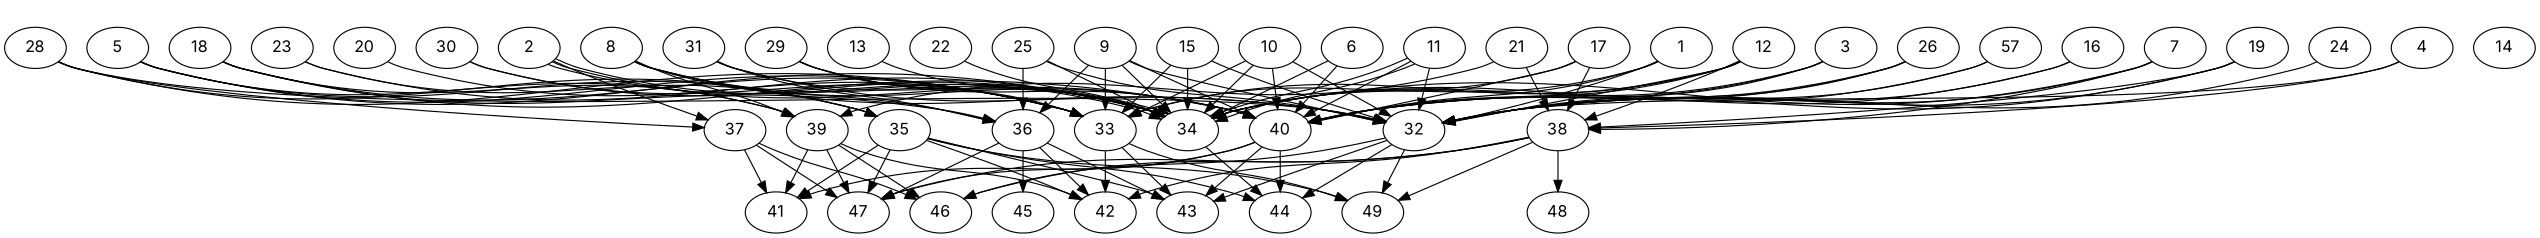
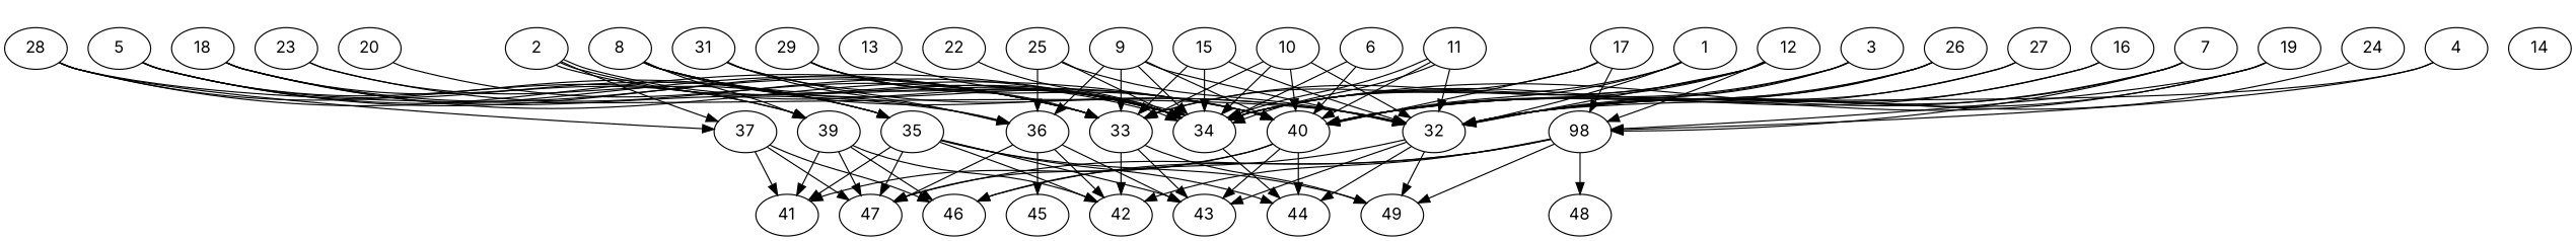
  digraph {
    fontname=Inter
    node [alpha=0.08 fontname=Inter]
    edge [fontname=Inter]
    1 [expect_size=345776486568736640]
    32 [alpha=0.03 expect_size=394904200689223104]
    34 [alpha=0.16 expect_size=21878563980563144]
    40 [alpha=0.04 expect_size=65329146771272728]
    43 [alpha=0.10 expect_size=719458368749568000000]
    44 [expect_size=5092862582081418]
    46 [alpha=0.19 expect_size=1040117867866012032]
    49 [alpha=0.12 expect_size=1078809333859780395008]
    41 [alpha=0.02 expect_size=314469971430060589056]
    47 [alpha=0.07 expect_size=113559978596257056]
    2 [alpha=0.19 expect_size=1936828321402229620736]
    37 [expect_size=2056377968146597]
    3 [alpha=0.04 expect_size=1593511056516632320]
    4 [alpha=0.14 expect_size=29389464008000536576]
-   38 [alpha=0.03 expect_size=33530746791956460]
+   38 [alpha=0.03 expect_size=33530746791956460 label=98]
    42 [alpha=0.07 expect_size=1408684283666503168]
    48 [alpha=0.15 expect_size=62969169099882496000]
    5 [alpha=0.14 expect_size=885754543179350400]
    33 [expect_size=1013861235586426]
    35 [alpha=0.10 expect_size=244189174824210432]
    39 [alpha=0.15 expect_size=2271905871387245]
    6 [alpha=0.15 expect_size=13773820800613444]
    7 [alpha=0.17 expect_size=69471447723376902144]
    8 [alpha=0.06 expect_size=624399620837972736]
    36 [alpha=0.11 expect_size=1412162667457091207168]
    45 [alpha=0.01 expect_size=453611313890314176]
    9 [alpha=0.07 expect_size=2508584310849527]
    10 [alpha=0.10 expect_size=569731706781696000000]
    11 [alpha=0.01 expect_size=49784411848523912]
    12 [alpha=0.17 expect_size=4943698718734549]
    13 [alpha=0.04 expect_size=2904645615143010]
    14 [alpha=0.14 expect_size=278189653559047356416]
    15 [alpha=0.03 expect_size=1805691535770769]
    16 [alpha=0.14 expect_size=54608772730542096384]
    17 [alpha=0.18 expect_size=84867025911116988416]
    18 [alpha=0.07 expect_size=9379943814568806]
    19 [alpha=0.13 expect_size=86764486348742066176]
    20 [alpha=0.15 expect_size=221371403281559168]
-   21 [alpha=0.20 expect_size=152694077367472064]
    22 [alpha=0.18 expect_size=432532760175837184000]
    23 [alpha=0.04 expect_size=1153532111397866496]
    24 [alpha=0.16 expect_size=426011579199409618944]
    25 [alpha=0.01 expect_size=1087758530913043968]
    26 [alpha=0.11 expect_size=1602326779804554]
-   27 [alpha=0.13 expect_size=3444784209739912 label=57]
+   27 [alpha=0.13 expect_size=3444784209739912]
    28 [alpha=0.10 expect_size=2290138577384540995584]
    29 [alpha=0.05 expect_size=16060165405159950]
-   30 [alpha=0.03 expect_size=45577081555255296000]
    31 [alpha=0.20 expect_size=220043847806522656]
    1 -> 32
    1 -> 34
    1 -> 40
    32 -> 43
    32 -> 44
    32 -> 46
    32 -> 49
    34 -> 44
    40 -> 43
    40 -> 44
    40 -> 41
    40 -> 47
    2 -> 34
    2 -> 34
    2 -> 40
    2 -> 37
    37 -> 46
    37 -> 41
    37 -> 47
    3 -> 32
    3 -> 34
    3 -> 40
    4 -> 32
    4 -> 38
    38 -> 46
    38 -> 49
    38 -> 47
    38 -> 42
    38 -> 48
    5 -> 34
    5 -> 33
    5 -> 35
    5 -> 39
    33 -> 43
    33 -> 49
    33 -> 42
    35 -> 43
    35 -> 44
    35 -> 49
    35 -> 41
    35 -> 47
    35 -> 42
    39 -> 46
    39 -> 41
    39 -> 47
    39 -> 42
    6 -> 34
    6 -> 40
    7 -> 32
    7 -> 34
    7 -> 38
    8 -> 32
    8 -> 34
    8 -> 40
    8 -> 39
    8 -> 36
    36 -> 43
    36 -> 47
    36 -> 42
    36 -> 45
    9 -> 32
    9 -> 34
    9 -> 40
    9 -> 33
    9 -> 36
    10 -> 32
    10 -> 34
    10 -> 40
    10 -> 33
    11 -> 32
    11 -> 34
    11 -> 34
    11 -> 40
    12 -> 32
    12 -> 34
    12 -> 40
    12 -> 38
    12 -> 33
    13 -> 34
    15 -> 32
    15 -> 34
    15 -> 33
    16 -> 32
    16 -> 40
    17 -> 40
    17 -> 38
    17 -> 33
    18 -> 40
    18 -> 33
    18 -> 39
    18 -> 36
    19 -> 32
    19 -> 40
    19 -> 38
    20 -> 33
-   21 -> 38
-   21 -> 39
    22 -> 34
    23 -> 34
    23 -> 35
    24 -> 32
    25 -> 32
    25 -> 34
    25 -> 36
    26 -> 32
    26 -> 34
    26 -> 40
    27 -> 32
    27 -> 40
    28 -> 32
    28 -> 37
    28 -> 33
    28 -> 35
    29 -> 34
    29 -> 40
    29 -> 33
-   30 -> 34
-   30 -> 33
    31 -> 32
    31 -> 34
    31 -> 36
  }
